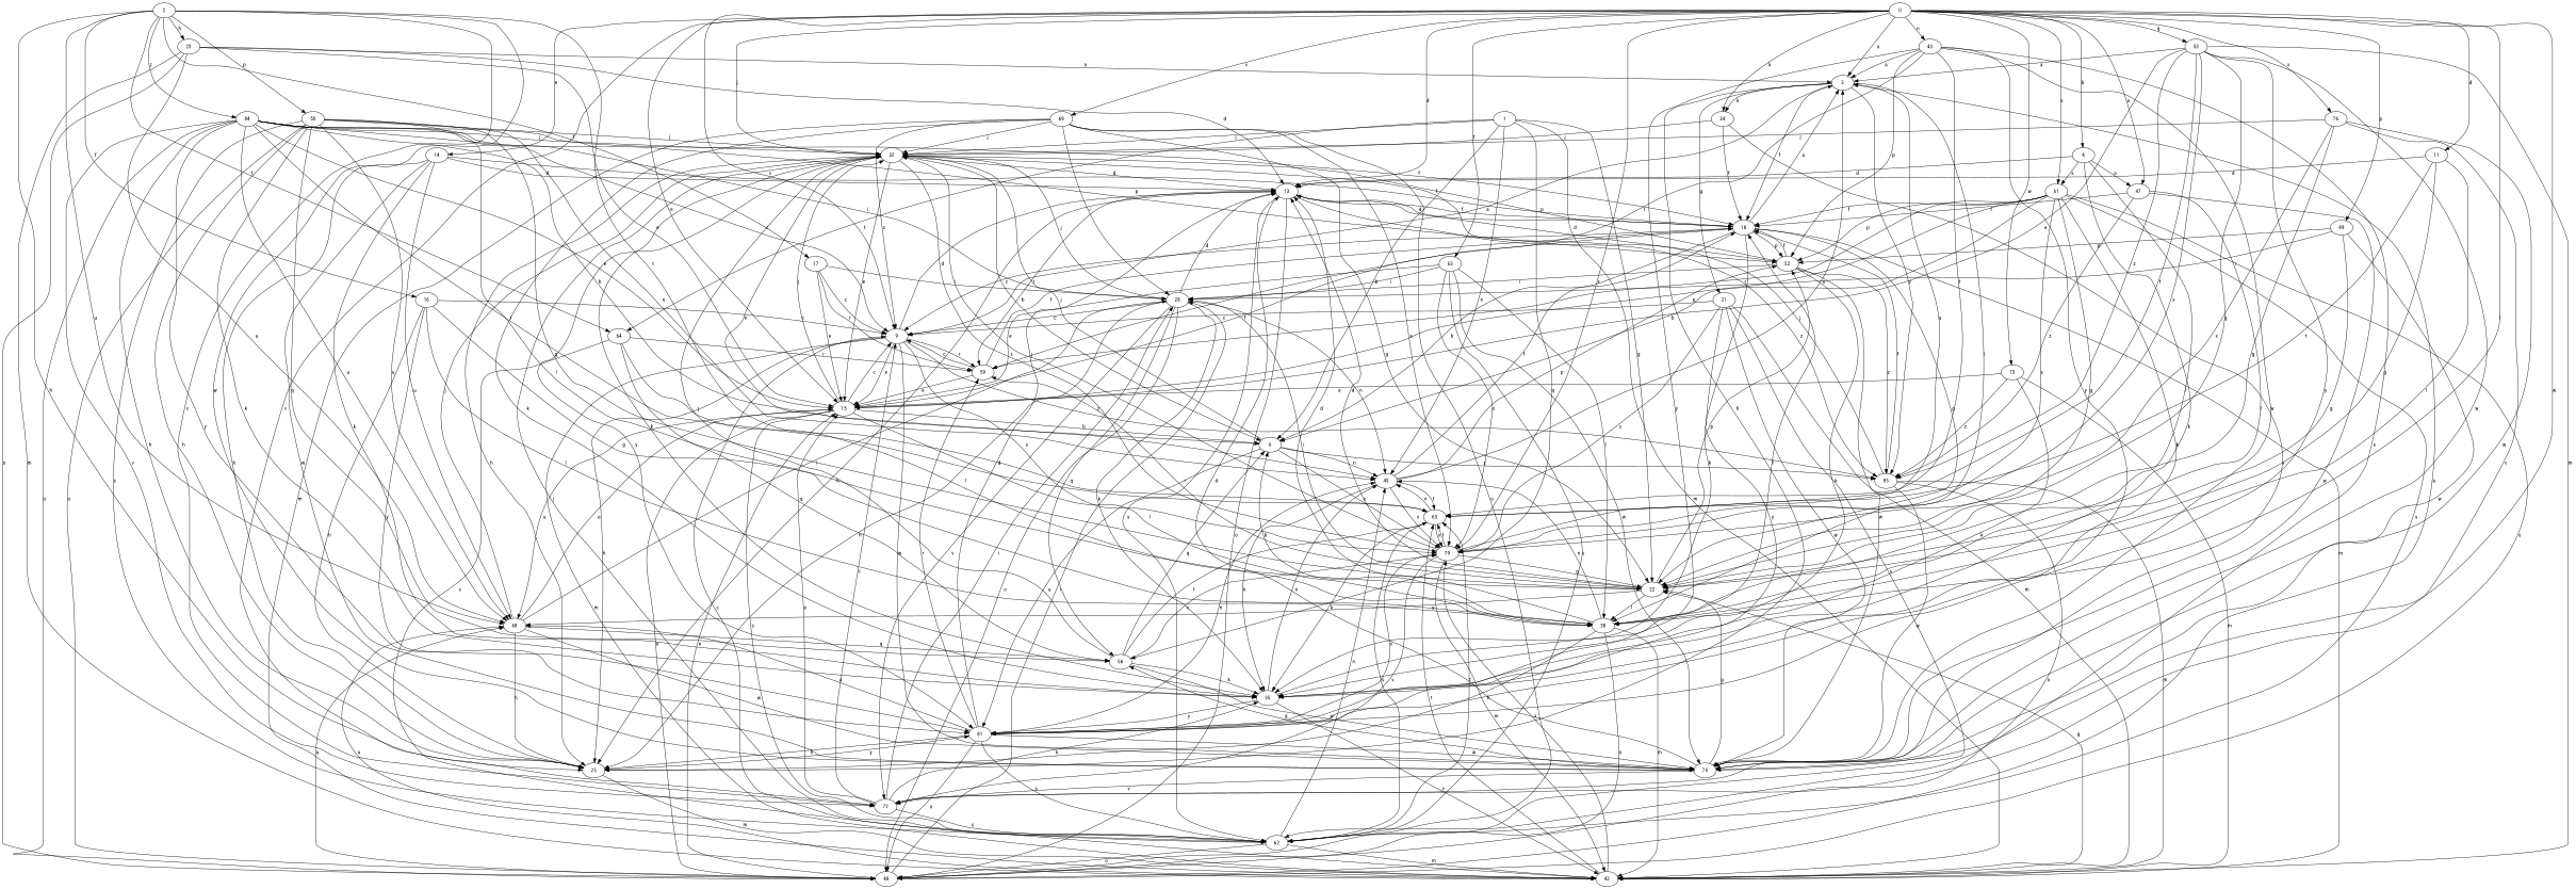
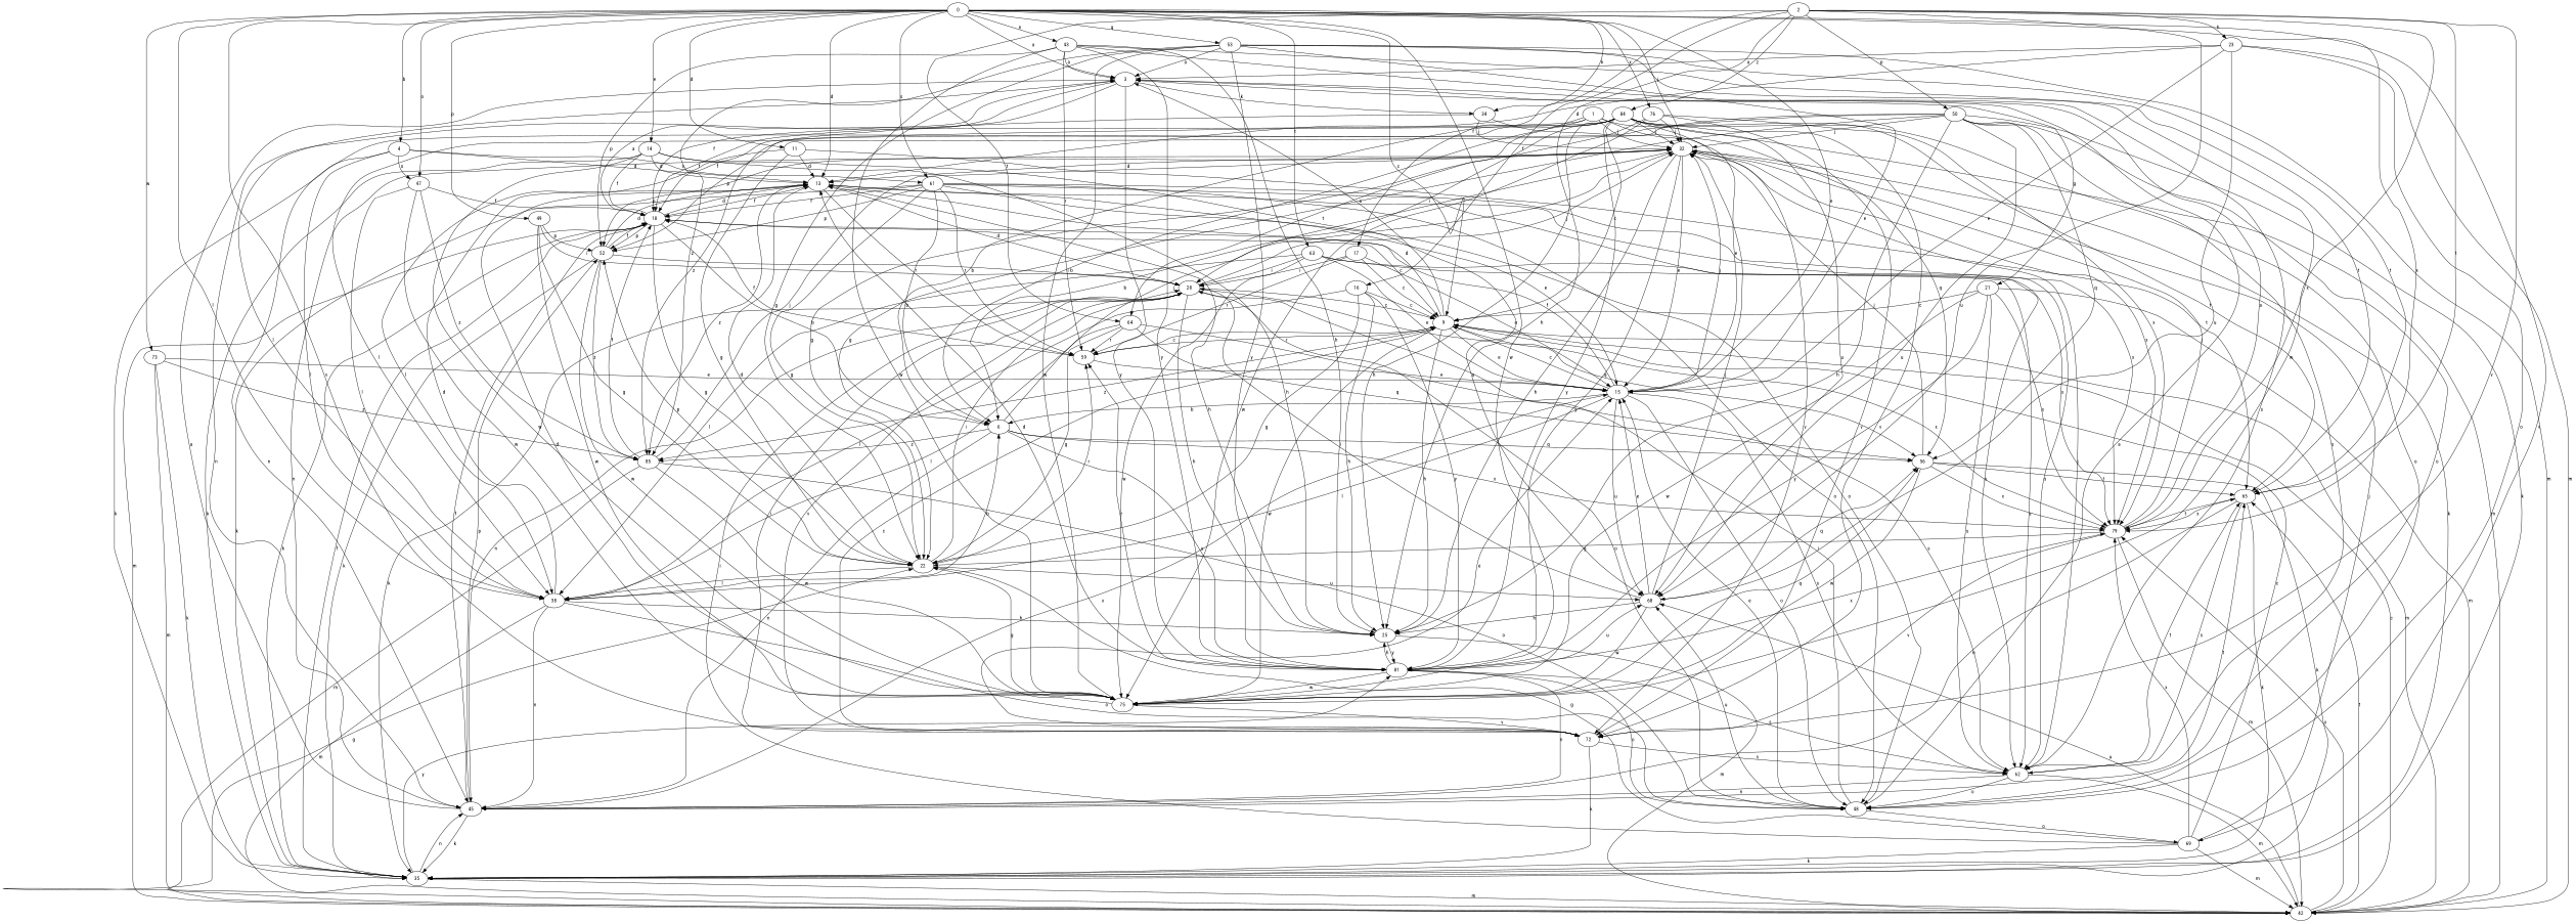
  strict digraph {
    fontname="Roboto Condensed"
    node [fontname="Roboto Condensed"]
    edge [fontname="Roboto Condensed"]
    0
    3
    4
    9
    11
    13
    14
    15
    32
    34
    38
    43
    47
    49
    53
    61
    63
    69
    72
    73
    75
    76
    79
    18
    21
    81
    85
    35
    42
    25
    59
    65
    22
    48
    62
    68
    6
    45
    52
    28
    56
    1
    64
    2
    16
    17
    23
    50
    84
    0 -> 3 [label=a]
    0 -> 4 [label=b]
    0 -> 9 [label=c]
    0 -> 11 [label=d]
    0 -> 13 [label=d]
    0 -> 14 [label=e]
    0 -> 15 [label=e]
    0 -> 32 [label=j]
    0 -> 34 [label=k]
    0 -> 38 [label=l]
    0 -> 43 [label=n]
    0 -> 47 [label=o]
    0 -> 49 [label=p]
    0 -> 53 [label=q]
    0 -> 61 [label=s]
    0 -> 63 [label=t]
    0 -> 69 [label=v]
    0 -> 72 [label=v]
    0 -> 73 [label=w]
    0 -> 75 [label=w]
    0 -> 76 [label=x]
    0 -> 79 [label=x]
    3 -> 34 [label=k]
    3 -> 38 [label=l]
    3 -> 18 [label=f]
    3 -> 21 [label=g]
    3 -> 81 [label=y]
    3 -> 85 [label=z]
    4 -> 13 [label=d]
    4 -> 38 [label=l]
    4 -> 47 [label=o]
    4 -> 61 [label=s]
    4 -> 35 [label=k]
    9 -> 3 [label=a]
    9 -> 13 [label=d]
    9 -> 15 [label=e]
    9 -> 75 [label=w]
    9 -> 79 [label=x]
    9 -> 85 [label=z]
    9 -> 42 [label=m]
    9 -> 25 [label=h]
    9 -> 59 [label=r]
    11 -> 13 [label=d]
    11 -> 38 [label=l]
    11 -> 65 [label=t]
    11 -> 22 [label=g]
    13 -> 18 [label=f]
    13 -> 85 [label=z]
    13 -> 25 [label=h]
    13 -> 59 [label=r]
    13 -> 48 [label=o]
    13 -> 62 [label=s]
    14 -> 13 [label=d]
    14 -> 75 [label=w]
    14 -> 18 [label=f]
    14 -> 35 [label=k]
    14 -> 25 [label=h]
    14 -> 68 [label=u]
    15 -> 9 [label=c]
    15 -> 32 [label=j]
    15 -> 38 [label=l]
    15 -> 18 [label=f]
    15 -> 48 [label=o]
    15 -> 62 [label=s]
    15 -> 68 [label=u]
    15 -> 6 [label=b]
    32 -> 13 [label=d]
    32 -> 15 [label=e]
    32 -> 79 [label=x]
    32 -> 81 [label=y]
    32 -> 35 [label=k]
    32 -> 25 [label=h]
    32 -> 6 [label=b]
    32 -> 45 [label=n]
    32 -> 52 [label=p]
    34 -> 32 [label=j]
    34 -> 72 [label=v]
    34 -> 18 [label=f]
    38 -> 13 [label=d]
    38 -> 42 [label=m]
    38 -> 25 [label=h]
    38 -> 48 [label=o]
    38 -> 6 [label=b]
    38 -> 45 [label=n]
    43 -> 3 [label=a]
    43 -> 75 [label=w]
    43 -> 81 [label=y]
    43 -> 25 [label=h]
    43 -> 59 [label=r]
    43 -> 65 [label=t]
    43 -> 62 [label=s]
    43 -> 52 [label=p]
    47 -> 38 [label=l]
    47 -> 75 [label=w]
    47 -> 18 [label=f]
    47 -> 85 [label=z]
    49 -> 75 [label=w]
    49 -> 22 [label=g]
    49 -> 52 [label=p]
    49 -> 28 [label=i]
    53 -> 3 [label=a]
    53 -> 15 [label=e]
    53 -> 75 [label=w]
    53 -> 79 [label=x]
    53 -> 81 [label=y]
    53 -> 85 [label=z]
    53 -> 42 [label=m]
    53 -> 65 [label=t]
    53 -> 22 [label=g]
    61 -> 15 [label=e]
    61 -> 79 [label=x]
    61 -> 18 [label=f]
    61 -> 35 [label=k]
    61 -> 59 [label=r]
    61 -> 22 [label=g]
    61 -> 48 [label=o]
    61 -> 62 [label=s]
    61 -> 6 [label=b]
    61 -> 52 [label=p]
    63 -> 15 [label=e]
    63 -> 38 [label=l]
    63 -> 75 [label=w]
    63 -> 79 [label=x]
    63 -> 62 [label=s]
    63 -> 28 [label=i]
    69 -> 9 [label=c]
    69 -> 32 [label=j]
    69 -> 79 [label=x]
    69 -> 35 [label=k]
    69 -> 42 [label=m]
    69 -> 22 [label=g]
-   69 -> 48 [label=o]
+   48 -> 69 [label=o]
    69 -> 28 [label=i]
    72 -> 9 [label=c]
    72 -> 15 [label=e]
    72 -> 35 [label=k]
    72 -> 62 [label=s]
    72 -> 28 [label=i]
    73 -> 15 [label=e]
    73 -> 85 [label=z]
    73 -> 35 [label=k]
    73 -> 42 [label=m]
    75 -> 13 [label=d]
    75 -> 72 [label=v]
    75 -> 22 [label=g]
    75 -> 56 [label=q]
    76 -> 32 [label=j]
    76 -> 72 [label=v]
    76 -> 75 [label=w]
    76 -> 79 [label=x]
    76 -> 22 [label=g]
    79 -> 3 [label=a]
    79 -> 32 [label=j]
    79 -> 72 [label=v]
    79 -> 42 [label=m]
    79 -> 65 [label=t]
    79 -> 22 [label=g]
    18 -> 3 [label=a]
    18 -> 9 [label=c]
    18 -> 13 [label=d]
    18 -> 35 [label=k]
    18 -> 42 [label=m]
    18 -> 22 [label=g]
    18 -> 6 [label=b]
    18 -> 52 [label=p]
    21 -> 9 [label=c]
    21 -> 75 [label=w]
    21 -> 79 [label=x]
    21 -> 81 [label=y]
    21 -> 42 [label=m]
    21 -> 62 [label=s]
    81 -> 13 [label=d]
    81 -> 75 [label=w]
    81 -> 79 [label=x]
    81 -> 25 [label=h]
    81 -> 59 [label=r]
    81 -> 48 [label=o]
    81 -> 62 [label=s]
    81 -> 68 [label=u]
    81 -> 45 [label=n]
    85 -> 32 [label=j]
    85 -> 75 [label=w]
    85 -> 18 [label=f]
    85 -> 42 [label=m]
    85 -> 48 [label=o]
    35 -> 18 [label=f]
    35 -> 81 [label=y]
-   35 -> 42 [label=v]
+   35 -> 42 [label=m]
    35 -> 45 [label=n]
    42 -> 9 [label=c]
    42 -> 79 [label=x]
    42 -> 65 [label=t]
    42 -> 22 [label=g]
    42 -> 68 [label=u]
    25 -> 81 [label=y]
    25 -> 42 [label=m]
    59 -> 9 [label=c]
    59 -> 15 [label=e]
    59 -> 18 [label=f]
    65 -> 79 [label=x]
    65 -> 35 [label=k]
    65 -> 62 [label=s]
    65 -> 45 [label=n]
    22 -> 13 [label=d]
    22 -> 38 [label=l]
    22 -> 59 [label=r]
    22 -> 68 [label=u]
    22 -> 52 [label=p]
    22 -> 28 [label=i]
    48 -> 3 [label=a]
    48 -> 15 [label=e]
    48 -> 68 [label=u]
    48 -> 28 [label=i]
    62 -> 32 [label=j]
    62 -> 42 [label=m]
    62 -> 65 [label=t]
    62 -> 48 [label=o]
    62 -> 45 [label=n]
    68 -> 15 [label=e]
    68 -> 32 [label=j]
    68 -> 75 [label=w]
    68 -> 25 [label=h]
    68 -> 28 [label=i]
    68 -> 56 [label=q]
    6 -> 32 [label=j]
    6 -> 79 [label=x]
    6 -> 81 [label=u]
    6 -> 85 [label=z]
    6 -> 45 [label=n]
-   56 -> 6 [label=q]
+   6 -> 56 [label=q]
    45 -> 3 [label=a]
-   45 -> 79 [label=x]
+   45 -> 15 [label=x]
    45 -> 18 [label=f]
    45 -> 35 [label=k]
    45 -> 65 [label=t]
    45 -> 52 [label=p]
    52 -> 13 [label=d]
    52 -> 75 [label=w]
    52 -> 18 [label=f]
    52 -> 85 [label=z]
    52 -> 35 [label=k]
    52 -> 28 [label=i]
    28 -> 9 [label=c]
    28 -> 13 [label=d]
    28 -> 32 [label=j]
    28 -> 72 [label=v]
    28 -> 35 [label=k]
    28 -> 25 [label=h]
    28 -> 48 [label=o]
    28 -> 45 [label=n]
    28 -> 56 [label=q]
    56 -> 32 [label=j]
    56 -> 75 [label=w]
    56 -> 79 [label=x]
    56 -> 35 [label=k]
    56 -> 65 [label=t]
    1 -> 32 [label=j]
    1 -> 42 [label=m]
    1 -> 6 [label=b]
    1 -> 45 [label=n]
    1 -> 56 [label=q]
    1 -> 64 [label=t]
    64 -> 38 [label=l]
    64 -> 59 [label=r]
-   1 -> 22 [label=g]
+   64 -> 22 [label=g]
    64 -> 62 [label=s]
    64 -> 56 [label=q]
    2 -> 72 [label=v]
    2 -> 75 [label=w]
    2 -> 25 [label=h]
    2 -> 65 [label=t]
    2 -> 68 [label=u]
    2 -> 64 [label=t]
    2 -> 16 [label=f]
    2 -> 17 [label=f]
    2 -> 23 [label=h]
    2 -> 50 [label=p]
    2 -> 84 [label=z]
    16 -> 9 [label=c]
    16 -> 38 [label=l]
    16 -> 81 [label=y]
    16 -> 25 [label=h]
    16 -> 22 [label=g]
    17 -> 9 [label=c]
    17 -> 15 [label=e]
    17 -> 59 [label=r]
    17 -> 28 [label=i]
    23 -> 3 [label=a]
    23 -> 13 [label=d]
    23 -> 15 [label=e]
    23 -> 42 [label=m]
    23 -> 48 [label=o]
    23 -> 68 [label=u]
    50 -> 32 [label=j]
    50 -> 38 [label=l]
    50 -> 35 [label=k]
    50 -> 25 [label=h]
    50 -> 22 [label=g]
    50 -> 48 [label=o]
    50 -> 62 [label=s]
    50 -> 68 [label=u]
    50 -> 45 [label=n]
    50 -> 56 [label=q]
    84 -> 9 [label=c]
    84 -> 15 [label=e]
    84 -> 32 [label=j]
    84 -> 72 [label=v]
    84 -> 18 [label=f]
    84 -> 81 [label=y]
    84 -> 25 [label=h]
    84 -> 65 [label=t]
    84 -> 48 [label=o]
    84 -> 68 [label=u]
    84 -> 6 [label=b]
    84 -> 52 [label=p]
    84 -> 28 [label=i]
  }
